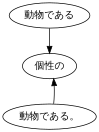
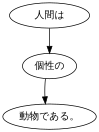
  digraph {
-   n1 [label="動物である"]
+   n1 [label="人間は"]
    n2 [label="個性の"]
    n3 [label="動物である。"]
    n1 -> n2
-   n3 -> n2
+   n2 -> n3
  }
